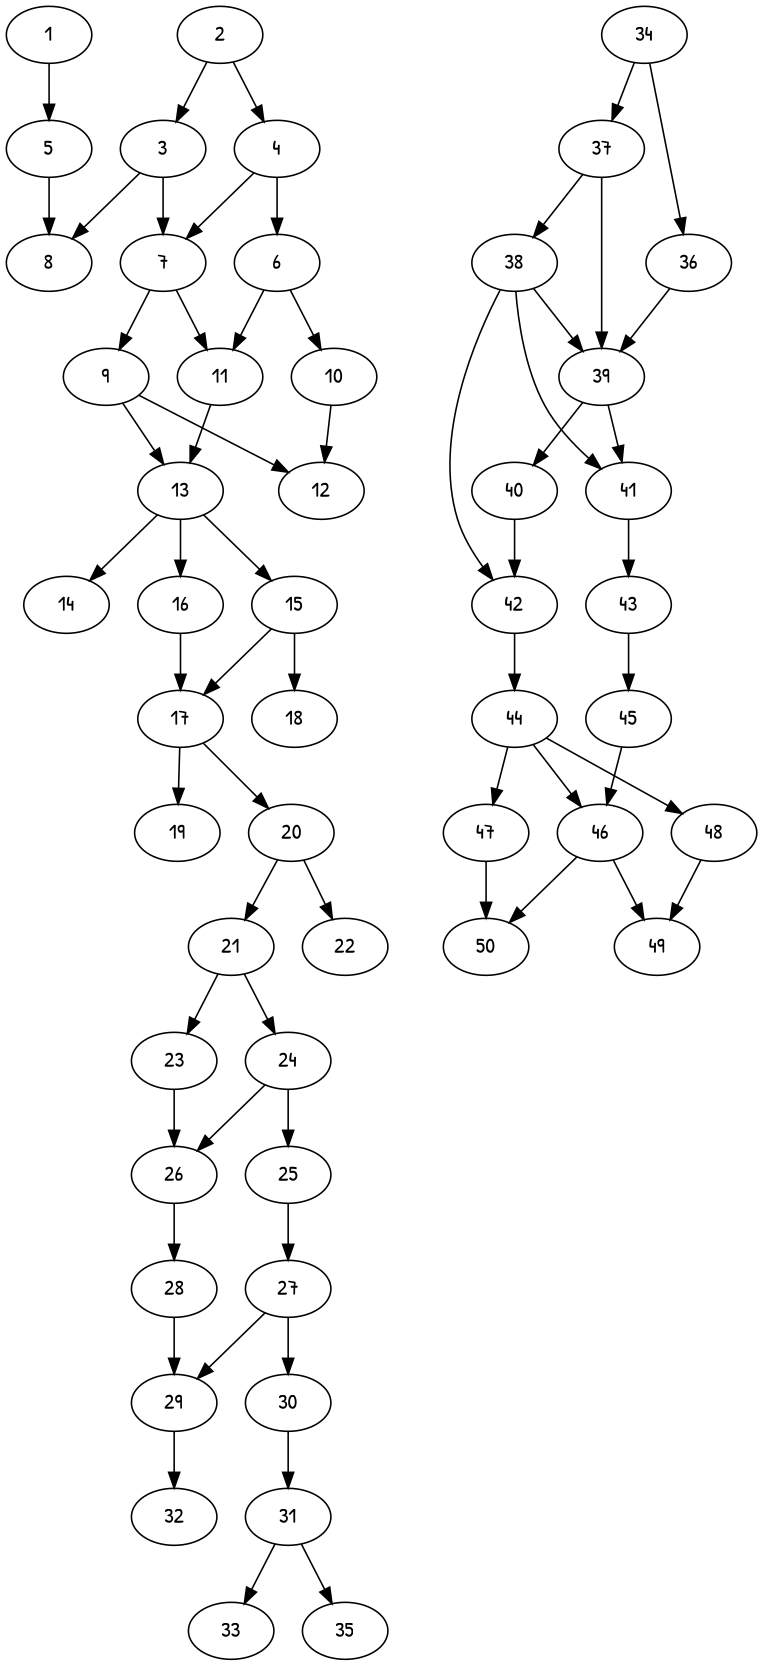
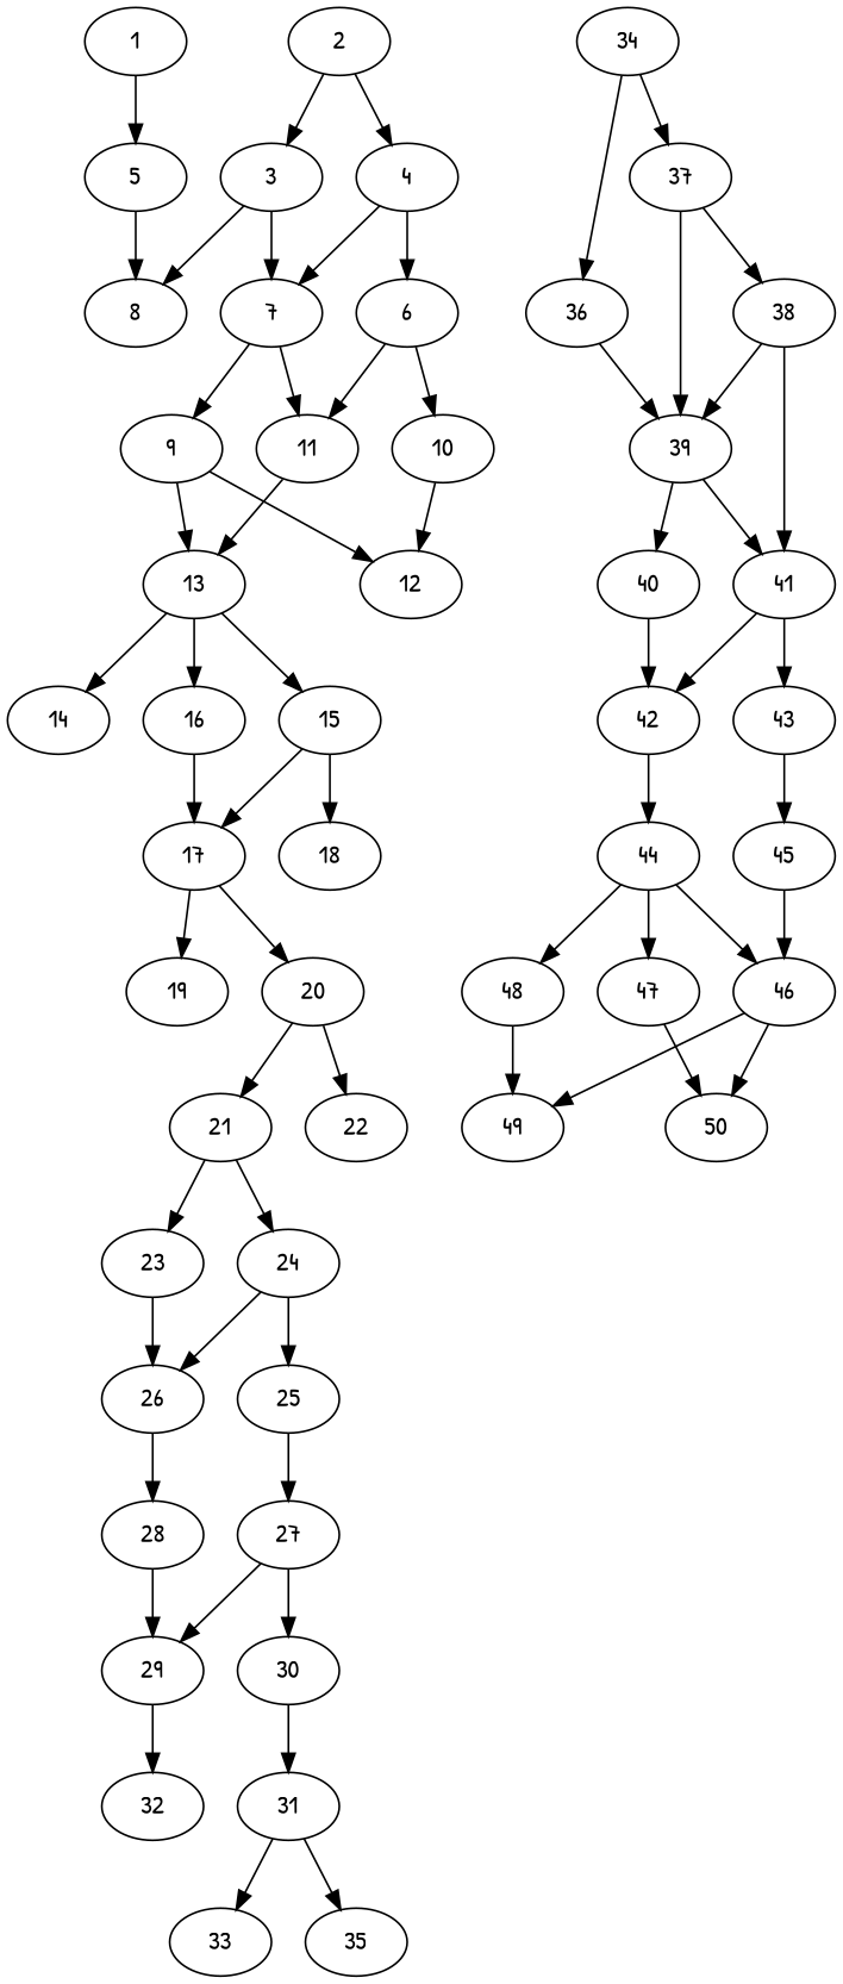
  digraph {
    fontname="Patrick Hand"
    node [alpha=0.11 fontname="Patrick Hand"]
    edge [fontname="Patrick Hand"]
    1 [alpha=0.08 expect_size=13593600]
    5 [expect_size=20558848]
    8 [alpha=0.10 expect_size=31049728]
    2 [alpha=0.03 expect_size=48132096]
    3 [alpha=0.18 expect_size=49967104]
    4 [alpha=0.17 expect_size=23932928]
    7 [alpha=0.12 expect_size=8170496]
    6 [alpha=0.12 expect_size=35585024]
    11 [alpha=0.01 expect_size=24394752]
    9 [alpha=0.16 expect_size=50405376]
    10 [alpha=0.15 expect_size=12678144]
    13 [alpha=0.10 expect_size=51267584]
    12 [alpha=0.04 expect_size=43502592]
    14 [alpha=0.16 expect_size=46845952]
    15 [alpha=0.12 expect_size=38812672]
    16 [expect_size=17021952]
    17 [alpha=0.15 expect_size=45581312]
    18 [alpha=0.05 expect_size=27878400]
    19 [alpha=0.01 expect_size=50551808]
    20 [alpha=0.05 expect_size=41700352]
    21 [alpha=0.13 expect_size=30937088]
    22 [alpha=0.19 expect_size=33775616]
    23 [alpha=0.04 expect_size=42317824]
    24 [alpha=0.17 expect_size=19683328]
    26 [alpha=0.08 expect_size=38618112]
    25 [alpha=0.16 expect_size=10737664]
    28 [alpha=0.06 expect_size=52149248]
    27 [alpha=0.02 expect_size=17290240]
    29 [alpha=0.10 expect_size=17013760]
    30 [alpha=0.16 expect_size=19349504]
    32 [alpha=0.02 expect_size=15327232]
    31 [expect_size=31731712]
    33 [alpha=0.13 expect_size=13024256]
    35 [alpha=0.03 expect_size=14846976]
    34 [alpha=0.01 expect_size=22363136]
    36 [expect_size=5792768]
    37 [alpha=0.15 expect_size=25542656]
    39 [alpha=0.03 expect_size=44488704]
    38 [alpha=0.09 expect_size=29838336]
    40 [expect_size=20282368]
    41 [expect_size=11843584]
    42 [alpha=0.03 expect_size=38322176]
    43 [alpha=0.10 expect_size=43608064]
    44 [alpha=0.04 expect_size=26539008]
    45 [alpha=0.19 expect_size=28719104]
    46 [alpha=0.09 expect_size=36533248]
    47 [alpha=0.05 expect_size=14575616]
    48 [alpha=0.20 expect_size=50369536]
    49 [alpha=0.20 expect_size=24993792]
    50 [alpha=0.06 expect_size=30944256]
    1 -> 5
    5 -> 8
    2 -> 3
    2 -> 4
    3 -> 8
    3 -> 7
    4 -> 7
    4 -> 6
    7 -> 11
    7 -> 9
    6 -> 11
    6 -> 10
    11 -> 13
    9 -> 13
    9 -> 12
    10 -> 12
    13 -> 14
    13 -> 15
    13 -> 16
    15 -> 17
    15 -> 18
    16 -> 17
    17 -> 19
    17 -> 20
    20 -> 21
    20 -> 22
    21 -> 23
    21 -> 24
    23 -> 26
    24 -> 26
    24 -> 25
    26 -> 28
    25 -> 27
    28 -> 29
    27 -> 29
    27 -> 30
    29 -> 32
    30 -> 31
    31 -> 33
    31 -> 35
    34 -> 36
    34 -> 37
    36 -> 39
    37 -> 39
    37 -> 38
    39 -> 40
    39 -> 41
    38 -> 39
    38 -> 41
    40 -> 42
-   38 -> 42
+   41 -> 42
    41 -> 43
    42 -> 44
    43 -> 45
    44 -> 46
    44 -> 47
    44 -> 48
    45 -> 46
    46 -> 49
    46 -> 50
    47 -> 50
    48 -> 49
  }
